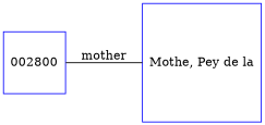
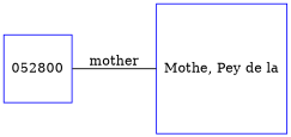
  digraph {
    rankdir=LR
    node [color=blue regular=1 shape=box]
-   n1 [label=002800]
+   n1 [label=052800]
    n2 [label="Mothe, Pey de la"]
    n1 -> n2 [arrowsize=0.0 dir=none label=mother]
  }
